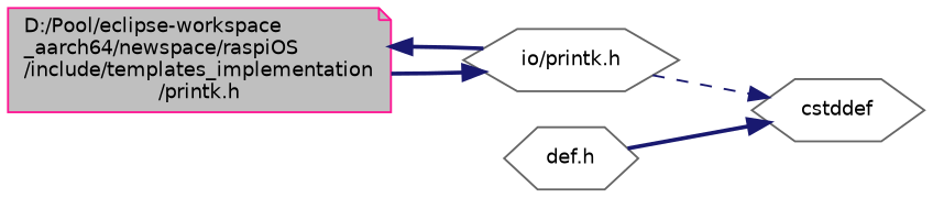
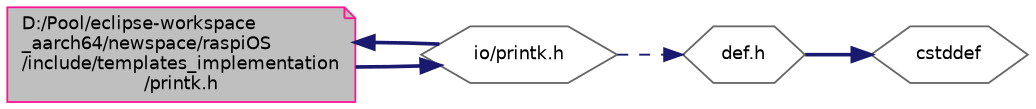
  digraph {
    rankdir=LR
    node [color=gray40 fillcolor=white fontname=Helvetica fontsize=10 shape=hexagon style=filled]
    edge [color=midnightblue fontname=Helvetica fontsize=10 labelfontname=Helvetica labelfontsize=10 style=bold]
    n1 [color=deeppink fillcolor=grey75 fontcolor=black height=0.2 label="D:/Pool/eclipse-workspace\l_aarch64/newspace/raspiOS\l/include/templates_implementation\l/printk.h" shape=note width=0.4]
    n2 [height=0.2 label="io/printk.h" width=0.4]
    n3 [height=0.2 label="def.h" width=0.4]
    n4 [height=0.2 label=cstddef width=0.4]
    n1 -> n2
    n2 -> n1
-   n2 -> n4 [style=dashed]
+   n2 -> n3 [style=dashed]
    n3 -> n4
  }
